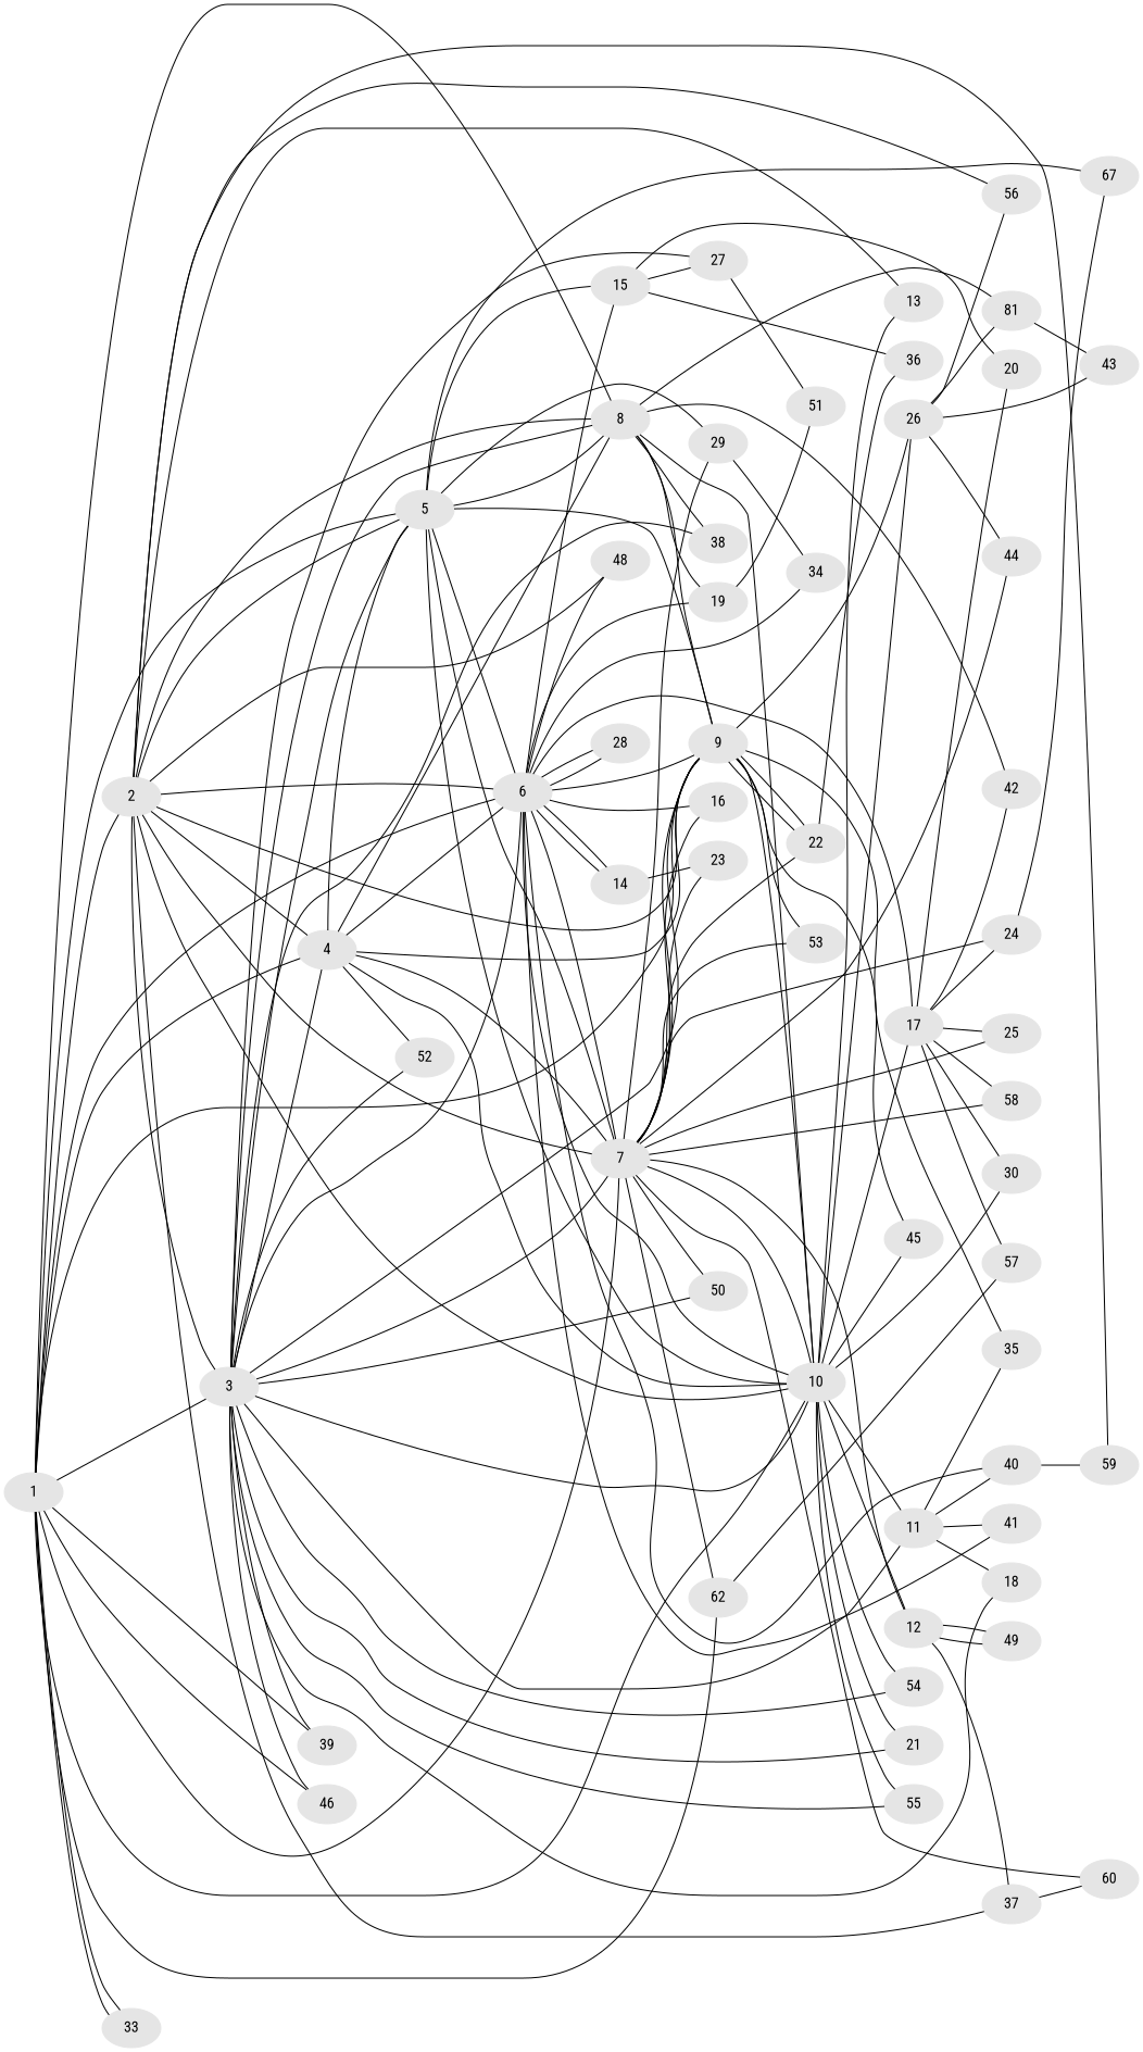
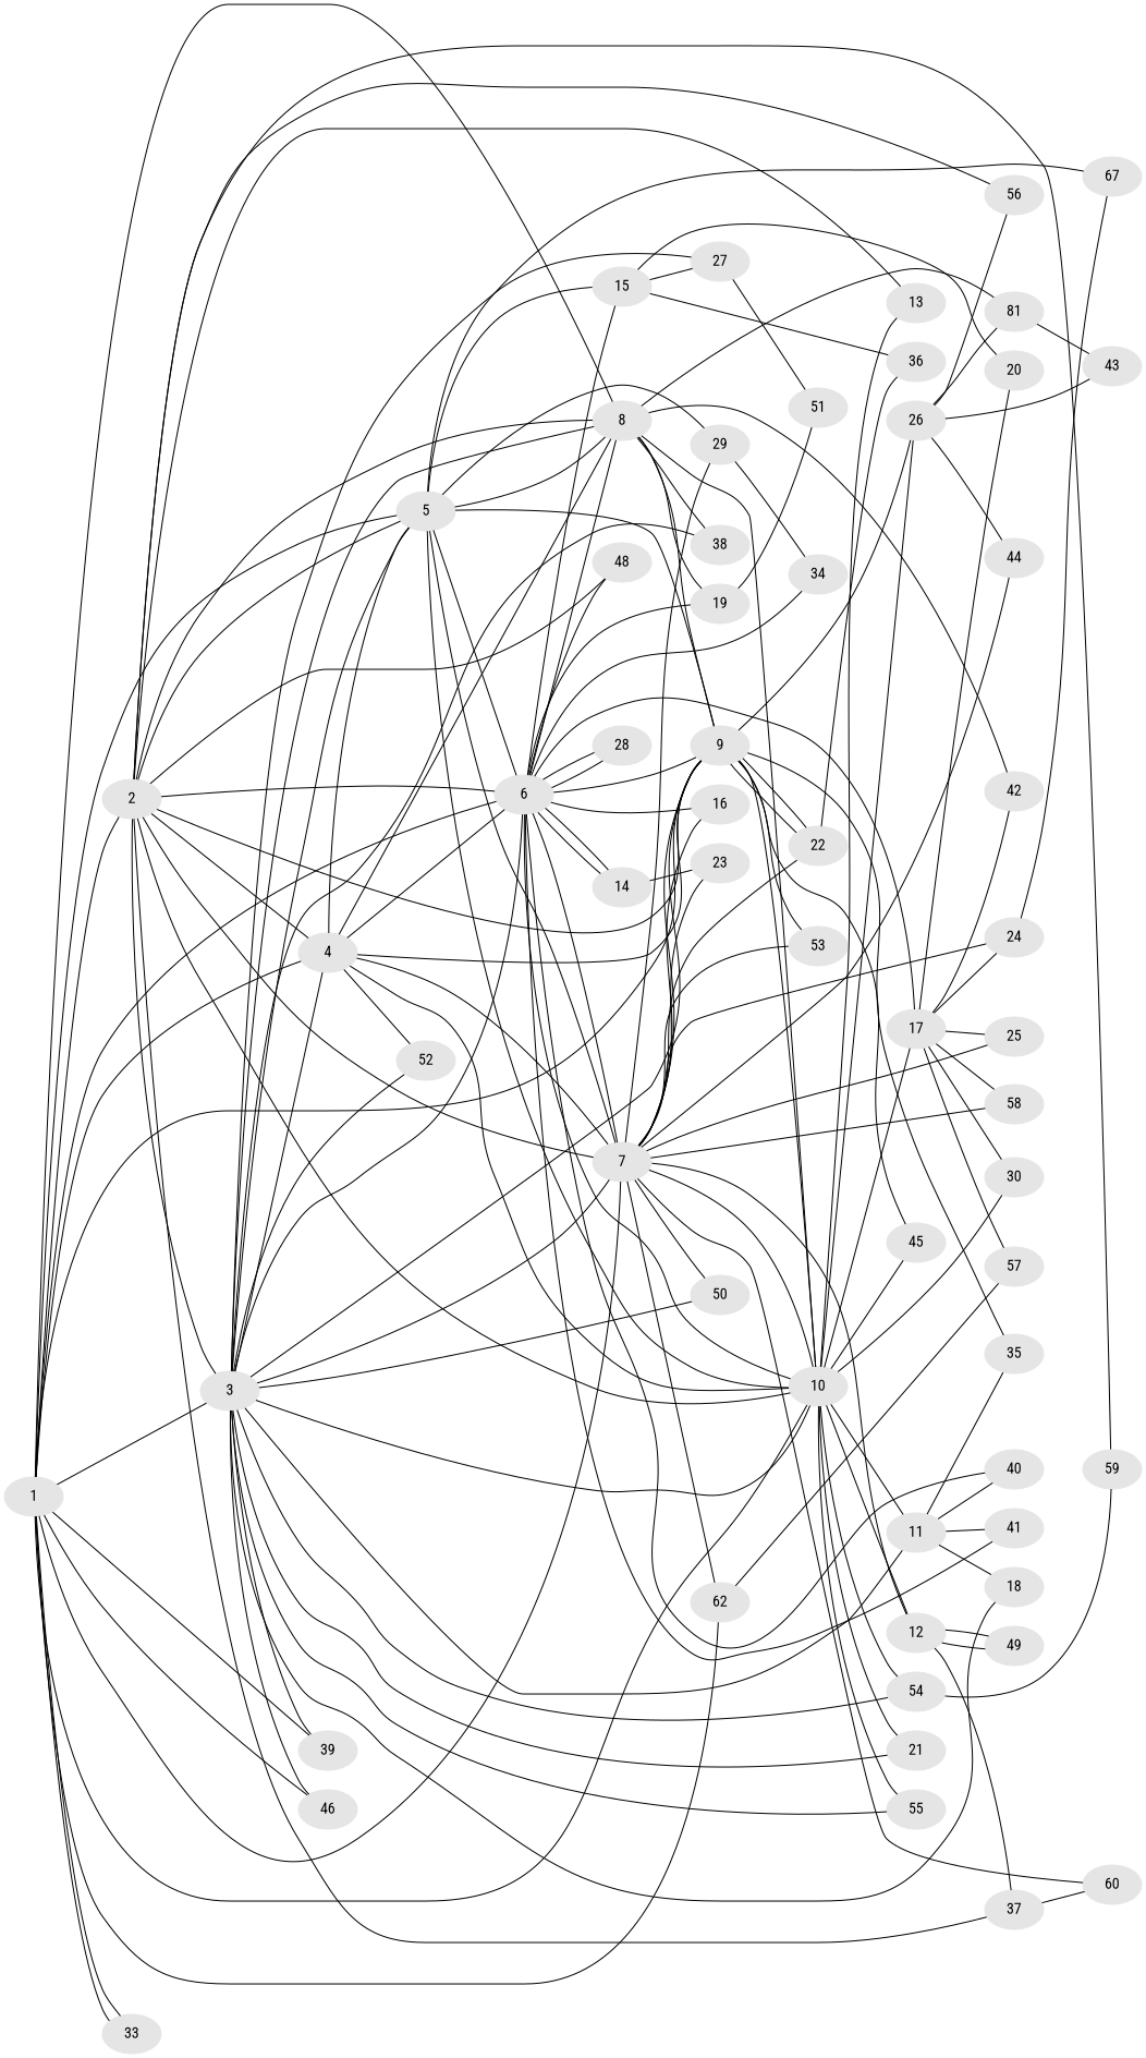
  graph {
    fontname="Roboto Condensed"
    rankdir=LR
    node [color=gray90 fontname="Roboto Condensed" style=filled]
    edge [fontname="Roboto Condensed"]
    1
    2
    3
    4
    5
    6
    7
    8
    9
    10
    n11 [label=62]
    33
    39
    46
    13
    37
    48
    56
    59
    11
    18
    21
    27
    38
    50
    52
    54
    55
    15
    29
    n31 [label=67]
    14
    16
    17
    19
    28
    34
    40
    41
    12
    23
    24
    25
    44
    53
    58
    60
    22
    n49 [label=81]
    42
    26
    35
    45
    30
    57
    51
    20
    36
    49
    43
    1 -- 2
    1 -- 3
    1 -- 4
    1 -- 5
    1 -- 6
    1 -- 7
    1 -- 8
    1 -- 9
    1 -- 10
    1 -- n11
    1 -- 33
    1 -- 33
    1 -- 39
    1 -- 46
    2 -- 3
    2 -- 4
    2 -- 5
    2 -- 6
    2 -- 7
    2 -- 8
    2 -- 9
    2 -- 10
    2 -- 13
    2 -- 37
    2 -- 48
    2 -- 56
    2 -- 59
    3 -- 4
    3 -- 5
    3 -- 6
    3 -- 7
    3 -- 8
    3 -- 9
    3 -- 10
    3 -- 39
    3 -- 46
    3 -- 11
    3 -- 18
    3 -- 21
    3 -- 27
    3 -- 38
    3 -- 50
    3 -- 52
    3 -- 54
    3 -- 55
    4 -- 5
    4 -- 6
    4 -- 7
    4 -- 8
    4 -- 9
    4 -- 10
    4 -- 52
    5 -- 6
    5 -- 7
    5 -- 8
    5 -- 9
    5 -- 10
    5 -- 15
    5 -- 29
    5 -- n31
    6 -- 7
+   6 -- 8
    6 -- 9
    6 -- 10
    6 -- 48
    6 -- 15
    6 -- 14
    6 -- 14
    6 -- 16
    6 -- 17
    6 -- 19
    6 -- 28
    6 -- 28
    6 -- 34
    6 -- 40
    6 -- 41
    7 -- 9
    7 -- 10
    7 -- n11
    7 -- 50
    7 -- 29
    7 -- 16
    7 -- 12
    7 -- 23
    7 -- 24
    7 -- 25
    7 -- 44
    7 -- 53
    7 -- 58
    7 -- 60
    7 -- 22
    8 -- 9
    8 -- 10
    8 -- 38
    8 -- 19
    8 -- n49
    8 -- 42
    9 -- 10
    9 -- 53
    9 -- 22
    9 -- 22
    9 -- 26
    9 -- 35
    9 -- 45
    10 -- 13
    10 -- 11
    10 -- 21
    10 -- 54
    10 -- 55
    10 -- 17
    10 -- 12
    10 -- 26
    10 -- 45
    10 -- 30
    n11 -- 57
    37 -- 60
    11 -- 18
    11 -- 40
    11 -- 41
    11 -- 35
    27 -- 51
    15 -- 27
    15 -- 20
    15 -- 36
    29 -- 34
    14 -- 23
    17 -- 24
    17 -- 25
    17 -- 58
    17 -- 42
    17 -- 30
    17 -- 57
    17 -- 20
    19 -- 51
-   40 -- 59
+   54 -- 59
    12 -- 37
    12 -- 49
    12 -- 49
    24 -- n31
    22 -- 36
    n49 -- 43
    26 -- 56
    26 -- 44
    26 -- n49
    26 -- 43
  }
